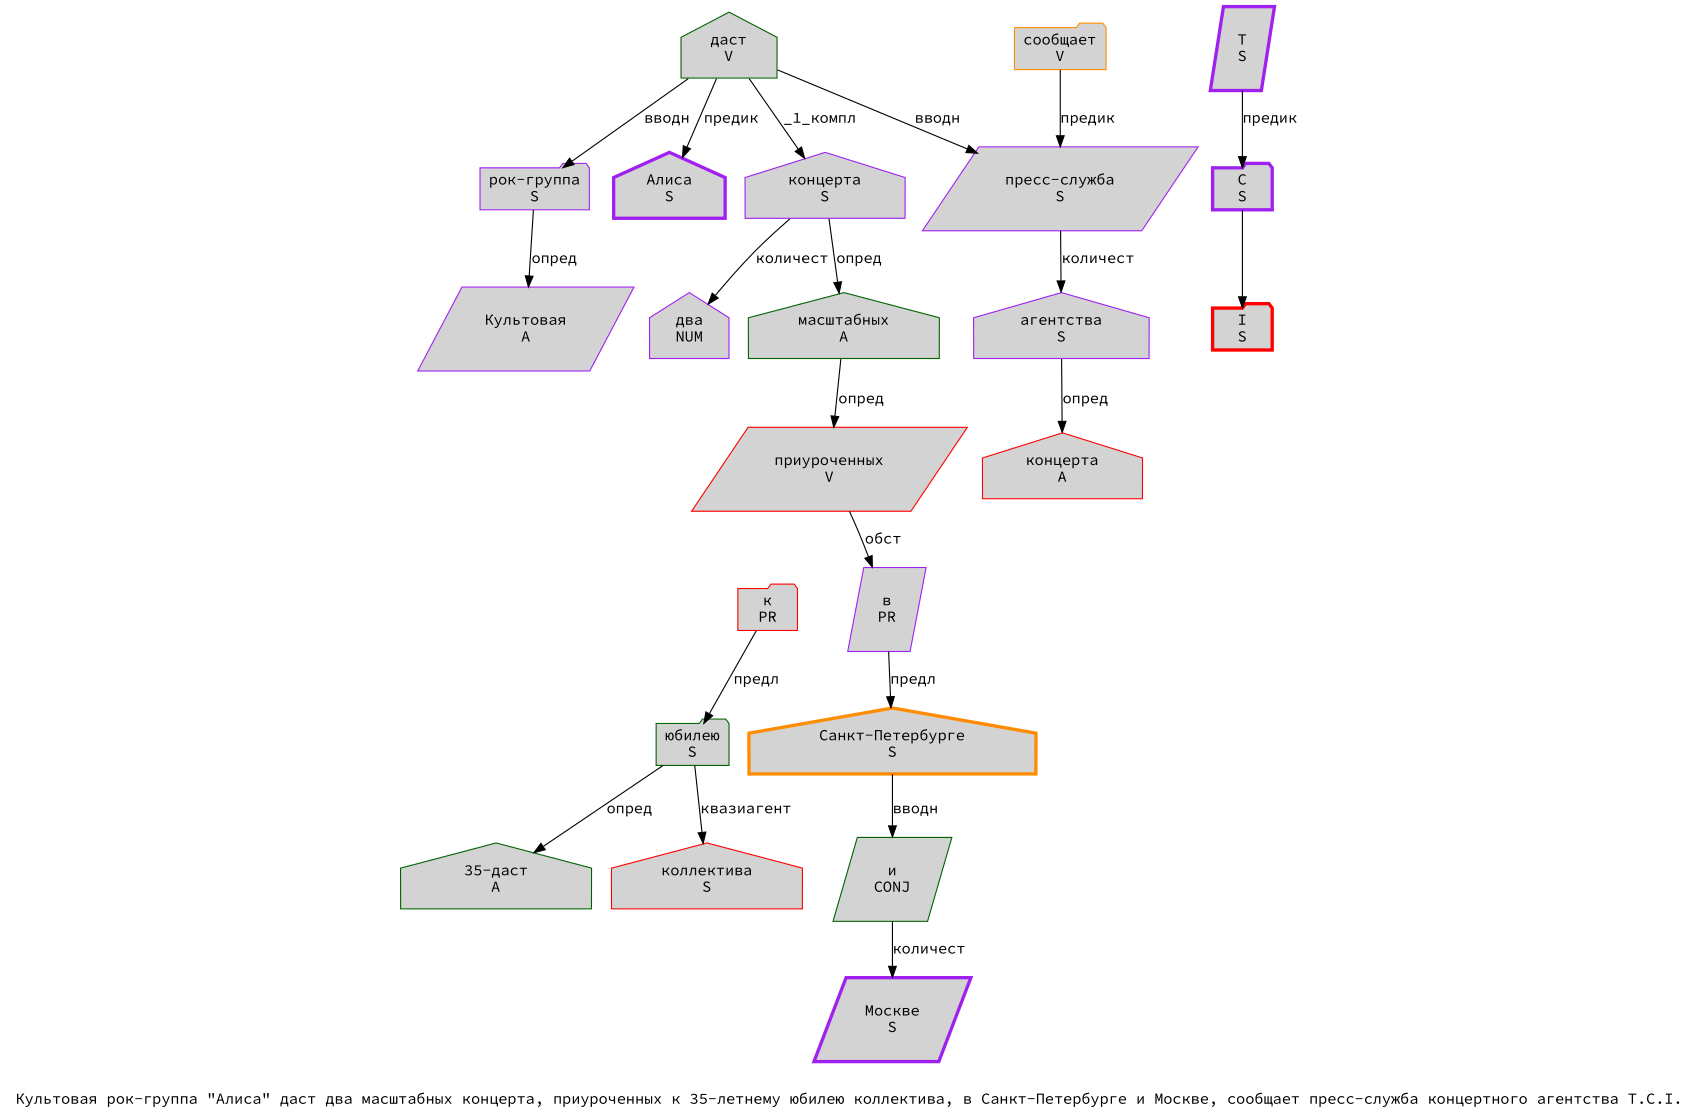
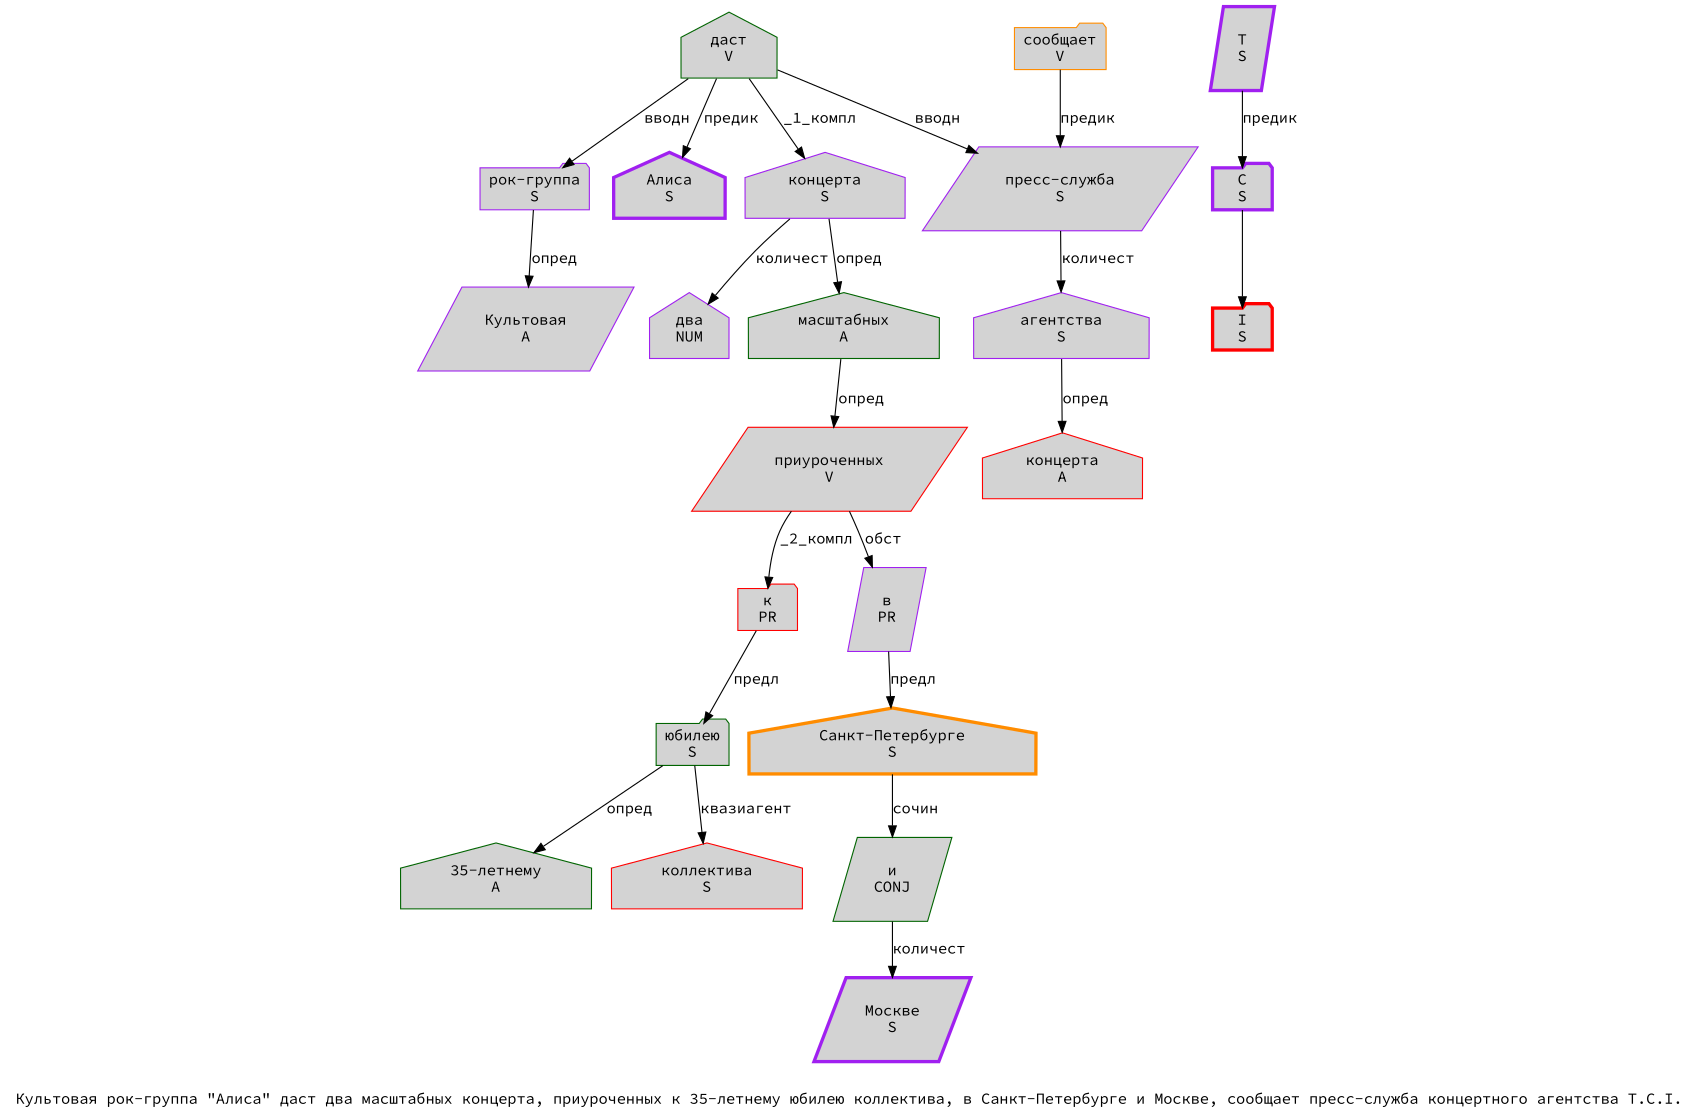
  digraph {
    fontname="Source Code Pro"
    label="Культовая рок-группа \"Алиса\" даст два масштабных концерта, приуроченных к 35-летнему юбилею коллектива, в Санкт-Петербурге и Москве, сообщает пресс-служба концертного агентства T.C.I."
    node [color=purple fillcolor=lightgray fontname="Source Code Pro" penwidth=1 shape=house style=filled]
    edge [fontname="Source Code Pro"]
    n1 [label="Культовая\nA" shape=parallelogram]
    n2 [label="рок-группа\nS" shape=folder]
    n3 [label="Алиса\nS" penwidth=3]
    n4 [color=darkgreen label="даст\nV"]
    n5 [label="концерта\nS"]
    n6 [label="пресс-служба\nS" shape=parallelogram]
    n7 [label="два\nNUM"]
    n8 [color=darkgreen label="масштабных\nA"]
    n9 [color=darkorange label="сообщает\nV" shape=folder]
    n10 [color=red label="приуроченных\nV" shape=parallelogram]
    n11 [color=red label="к\nPR" shape=folder]
    n12 [label="в\nPR" shape=parallelogram]
    n13 [color=darkgreen label="юбилею\nS" shape=folder]
    n14 [color=darkorange label="Санкт-Петербурге\nS" penwidth=3]
-   n15 [color=darkgreen label="35-даст\nA"]
+   n15 [color=darkgreen label="35-летнему\nA"]
    n16 [color=red label="коллектива\nS"]
    n17 [color=darkgreen label="и\nCONJ" shape=parallelogram]
    n18 [label="Москве\nS" penwidth=3 shape=parallelogram]
    n19 [label="агентства\nS"]
    n20 [color=red label="концерта\nA"]
    n21 [label="T\nS" penwidth=3 shape=parallelogram]
    n22 [label="C\nS" penwidth=3 shape=folder]
    n23 [color=red label="I\nS" penwidth=3 shape=folder]
    n2 -> n1 [label="опред"]
    n4 -> n2 [label="вводн"]
    n4 -> n3 [label="предик"]
    n4 -> n5 [label="_1_компл"]
    n4 -> n6 [label="вводн"]
    n5 -> n7 [label="количест"]
    n5 -> n8 [label="опред"]
    n6 -> n19 [label="количест"]
    n8 -> n10 [label="опред"]
    n9 -> n6 [label="предик"]
+   n10 -> n11 [label="_2_компл"]
    n10 -> n12 [label="обст"]
    n11 -> n13 [label="предл"]
    n12 -> n14 [label="предл"]
    n13 -> n15 [label="опред"]
    n13 -> n16 [label="квазиагент"]
-   n14 -> n17 [label="вводн"]
+   n14 -> n17 [label="сочин"]
    n17 -> n18 [label="количест"]
    n19 -> n20 [label="опред"]
    n21 -> n22 [label="предик"]
    n22 -> n23
  }
